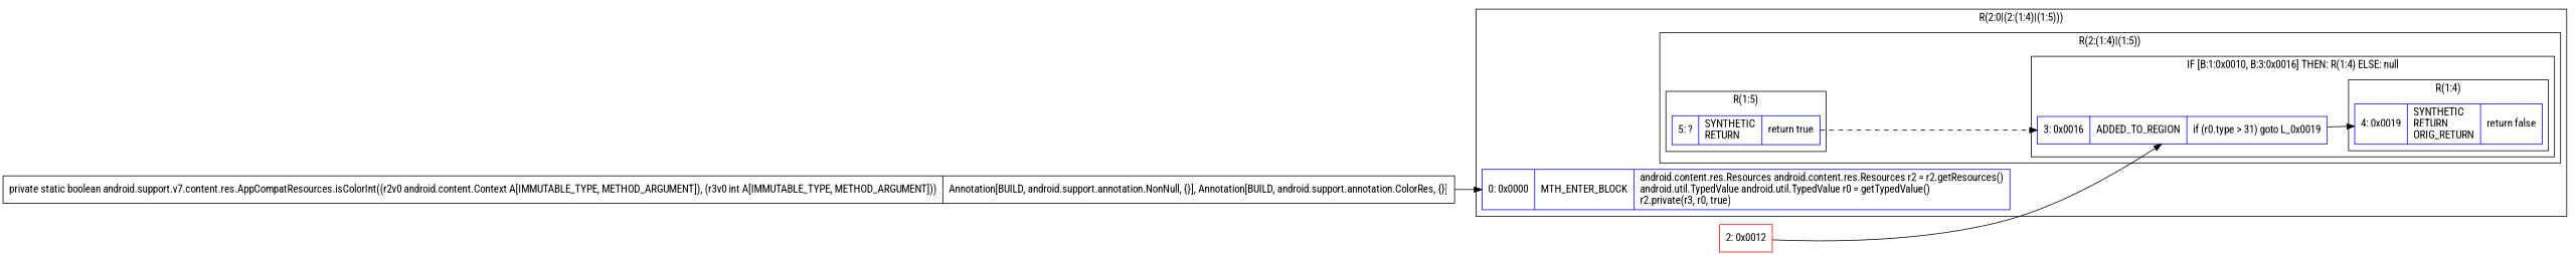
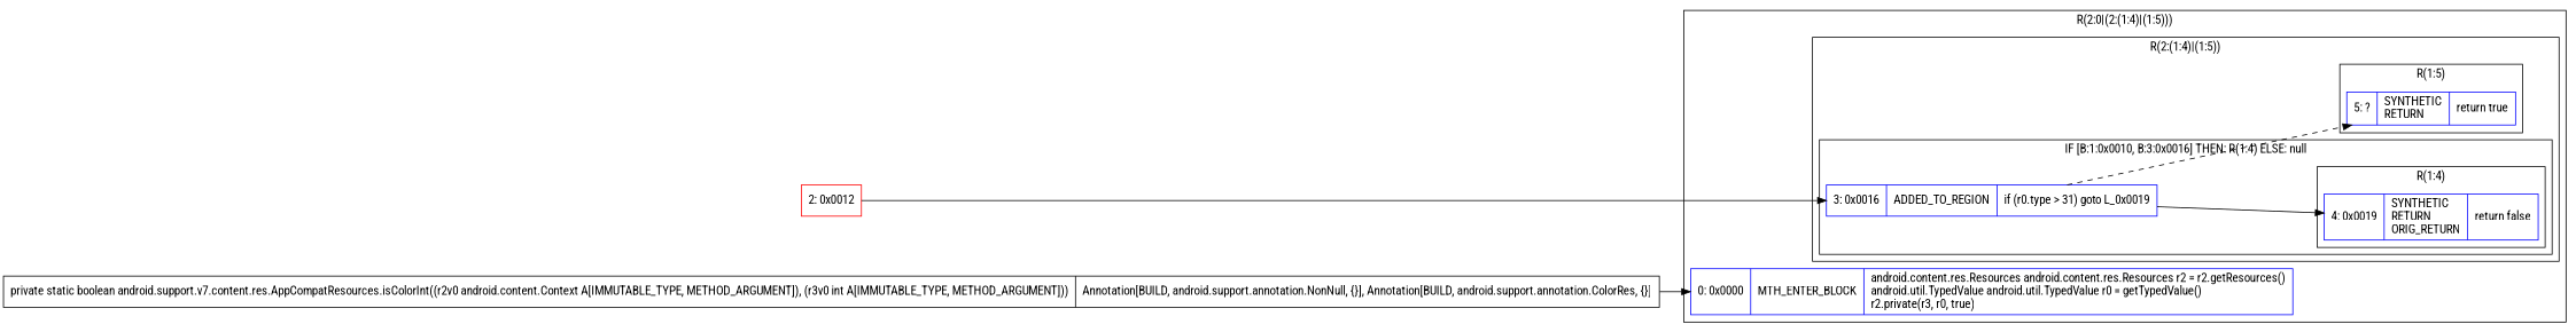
  digraph {
    fontname="Roboto Condensed"
    rankdir=LR
    node [color=blue fontname="Roboto Condensed" shape=record]
    edge [fontname="Roboto Condensed"]
    n1 [label="{4\:\ 0x0019|SYNTHETIC\lRETURN\lORIG_RETURN\l|return false\l}"]
    n2 [label="{3\:\ 0x0016|ADDED_TO_REGION\l|if (r0.type \> 31) goto L_0x0019\l}"]
    n3 [label="{5\:\ ?|SYNTHETIC\lRETURN\l|return true\l}"]
    n4 [label="{0\:\ 0x0000|MTH_ENTER_BLOCK\l|android.content.res.Resources android.content.res.Resources r2 = r2.getResources()\landroid.util.TypedValue android.util.TypedValue r0 = getTypedValue()\lr2.private(r3, r0, true)\l}"]
    n5 [color=red label="{2\:\ 0x0012}"]
    n6 [label="{private static boolean android.support.v7.content.res.AppCompatResources.isColorInt((r2v0 android.content.Context A[IMMUTABLE_TYPE, METHOD_ARGUMENT]), (r3v0 int A[IMMUTABLE_TYPE, METHOD_ARGUMENT]))  | Annotation[BUILD, android.support.annotation.NonNull, \{\}], Annotation[BUILD, android.support.annotation.ColorRes, \{\}]\l}" color=""]
    subgraph cluster_1 {
      label="R(2:0|(2:(1:4)|(1:5)))"
      n4
      subgraph cluster_2 {
        label="R(2:(1:4)|(1:5))"
        subgraph cluster_3 {
          label="IF [B:1:0x0010, B:3:0x0016] THEN: R(1:4) ELSE: null"
          n2
          subgraph cluster_4 {
            label="R(1:4)"
            n1
          }
        }
        subgraph cluster_5 {
          label="R(1:5)"
          n3
        }
      }
    }
    n2 -> n1
-   n3 -> n2 [style=dashed]
+   n2 -> n3 [style=dashed]
    n5 -> n2
    n6 -> n4
  }
